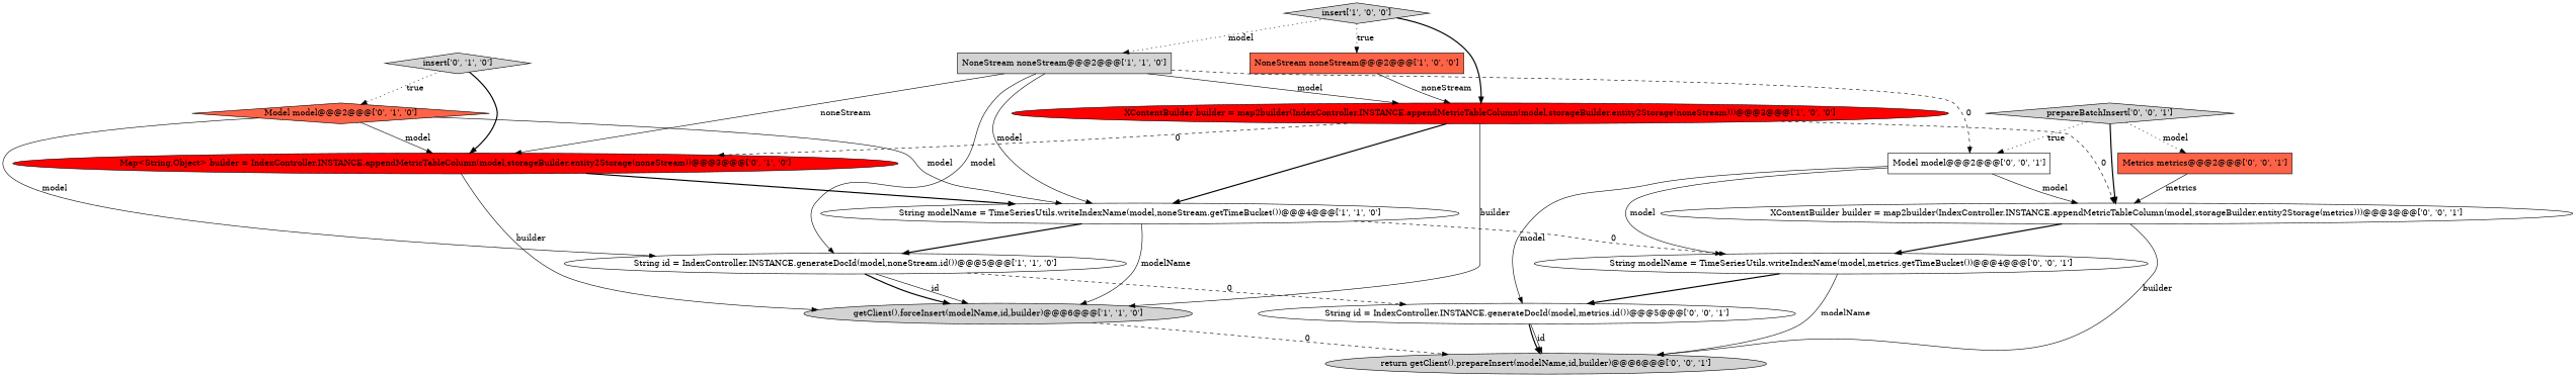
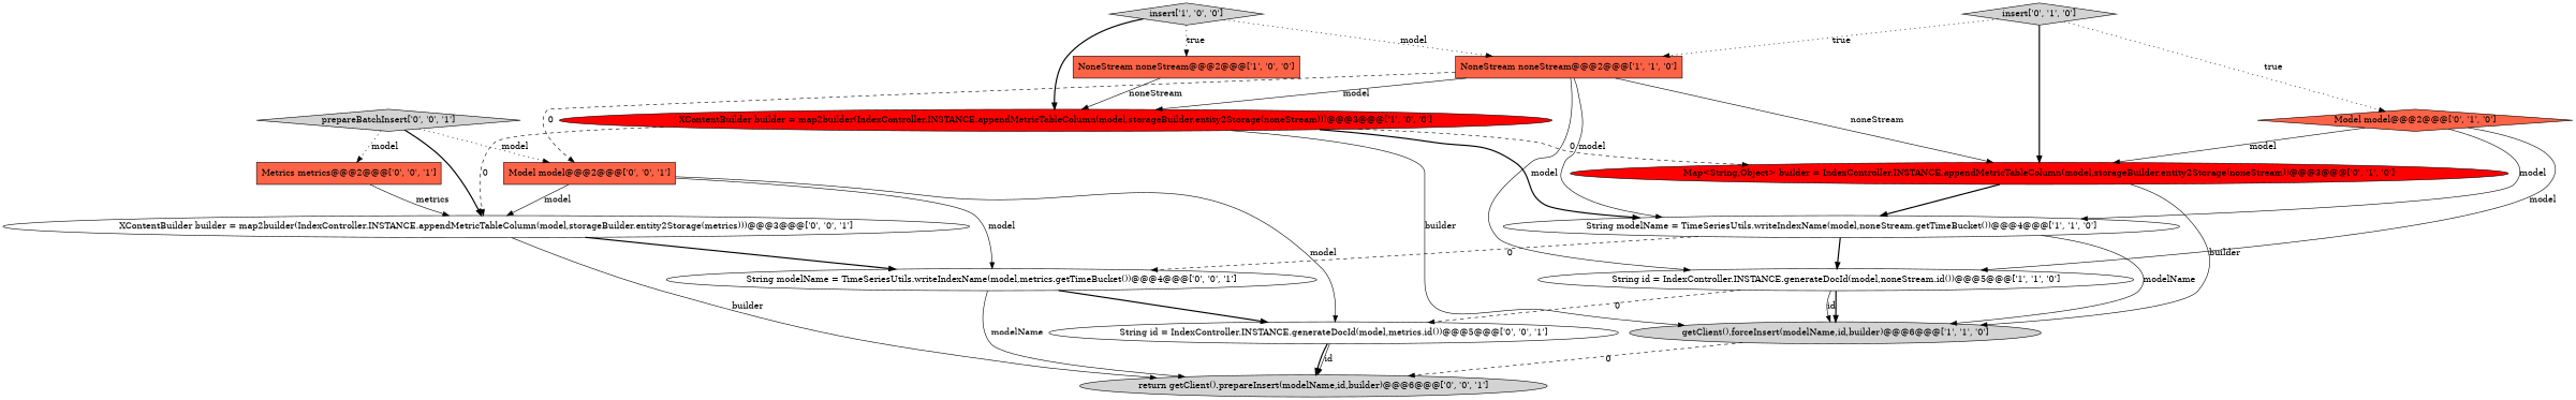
  digraph {
    node [fillcolor=tomato shape=ellipse style=filled]
    edge [style=solid]
-   n1 [fillcolor=white label="Model model@@@2@@@['0', '0', '1']" shape=box]
+   n1 [label="Model model@@@2@@@['0', '0', '1']" shape=box]
    n2 [fillcolor=white label="String modelName = TimeSeriesUtils.writeIndexName(model,metrics.getTimeBucket())@@@4@@@['0', '0', '1']"]
    n3 [fillcolor=white label="XContentBuilder builder = map2builder(IndexController.INSTANCE.appendMetricTableColumn(model,storageBuilder.entity2Storage(metrics)))@@@3@@@['0', '0', '1']"]
    n4 [fillcolor=white label="String id = IndexController.INSTANCE.generateDocId(model,metrics.id())@@@5@@@['0', '0', '1']"]
    n5 [fillcolor=lightgray label="return getClient().prepareInsert(modelName,id,builder)@@@6@@@['0', '0', '1']"]
    n6 [label="NoneStream noneStream@@@2@@@['1', '0', '0']" shape=box]
    n7 [fillcolor=red label="XContentBuilder builder = map2builder(IndexController.INSTANCE.appendMetricTableColumn(model,storageBuilder.entity2Storage(noneStream)))@@@3@@@['1', '0', '0']"]
    n8 [fillcolor=red label="Map<String,Object> builder = IndexController.INSTANCE.appendMetricTableColumn(model,storageBuilder.entity2Storage(noneStream))@@@3@@@['0', '1', '0']"]
    n9 [fillcolor=lightgray label="getClient().forceInsert(modelName,id,builder)@@@6@@@['1', '1', '0']"]
    n10 [fillcolor=white label="String modelName = TimeSeriesUtils.writeIndexName(model,noneStream.getTimeBucket())@@@4@@@['1', '1', '0']"]
    n11 [label="Metrics metrics@@@2@@@['0', '0', '1']" shape=box]
    n12 [fillcolor=lightgray label="prepareBatchInsert['0', '0', '1']" shape=diamond]
    n13 [fillcolor=lightgray label="insert['0', '1', '0']" shape=diamond]
-   n14 [fillcolor=lightgray label="NoneStream noneStream@@@2@@@['1', '1', '0']" shape=box]
+   n14 [label="NoneStream noneStream@@@2@@@['1', '1', '0']" shape=box]
    n15 [label="Model model@@@2@@@['0', '1', '0']" shape=diamond]
    n16 [fillcolor=white label="String id = IndexController.INSTANCE.generateDocId(model,noneStream.id())@@@5@@@['1', '1', '0']"]
    n17 [fillcolor=lightgray label="insert['1', '0', '0']" shape=diamond]
    n1 -> n2 [label=model]
    n1 -> n3 [label=model]
    n1 -> n4 [label=model]
    n2 -> n4 [style=bold]
    n2 -> n5 [label=modelName]
    n3 -> n2 [style=bold]
    n3 -> n5 [label=builder]
    n4 -> n5 [label=id]
    n4 -> n5 [style=bold]
    n6 -> n7 [label=noneStream]
    n7 -> n3 [label=0 style=dashed]
    n7 -> n8 [label=0 style=dashed]
    n7 -> n9 [label=builder]
    n7 -> n10 [style=bold]
    n8 -> n9 [label=builder]
    n8 -> n10 [style=bold]
    n9 -> n5 [label=0 style=dashed]
    n10 -> n2 [label=0 style=dashed]
    n10 -> n9 [label=modelName]
    n10 -> n16 [style=bold]
    n11 -> n3 [label=metrics]
-   n12 -> n1 [label=true style=dotted]
+   n12 -> n1 [label=model style=dotted]
    n12 -> n3 [style=bold]
    n12 -> n11 [label=model style=dotted]
    n13 -> n8 [style=bold]
+   n13 -> n14 [label=true style=dotted]
    n13 -> n15 [label=true style=dotted]
    n14 -> n1 [label=0 style=dashed]
    n14 -> n7 [label=model]
    n14 -> n8 [label=noneStream]
    n14 -> n10 [label=model]
    n14 -> n16 [label=model]
    n15 -> n8 [label=model]
    n15 -> n10 [label=model]
    n15 -> n16 [label=model]
    n16 -> n4 [label=0 style=dashed]
    n16 -> n9 [label=id]
    n16 -> n9 [style=bold]
    n17 -> n6 [label=true style=dotted]
    n17 -> n7 [style=bold]
    n17 -> n14 [label=model style=dotted]
  }
